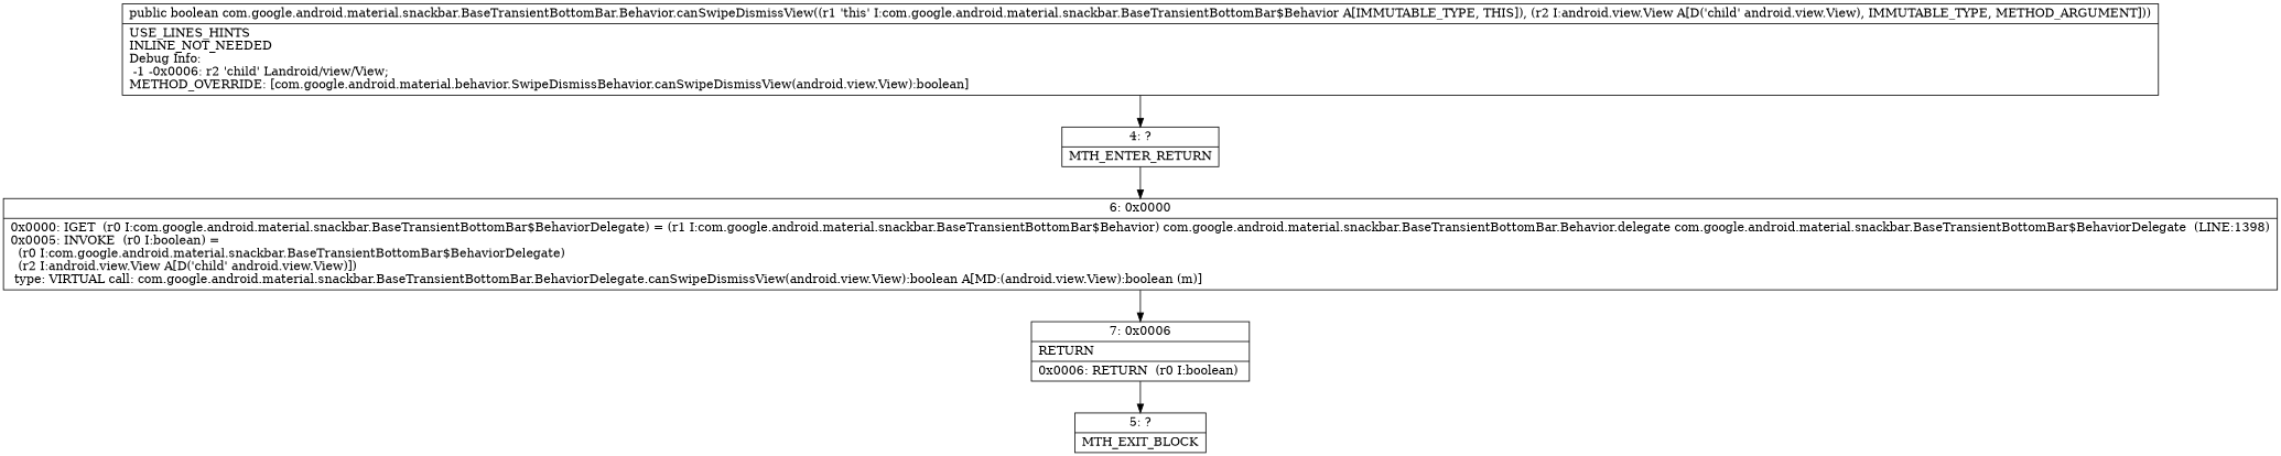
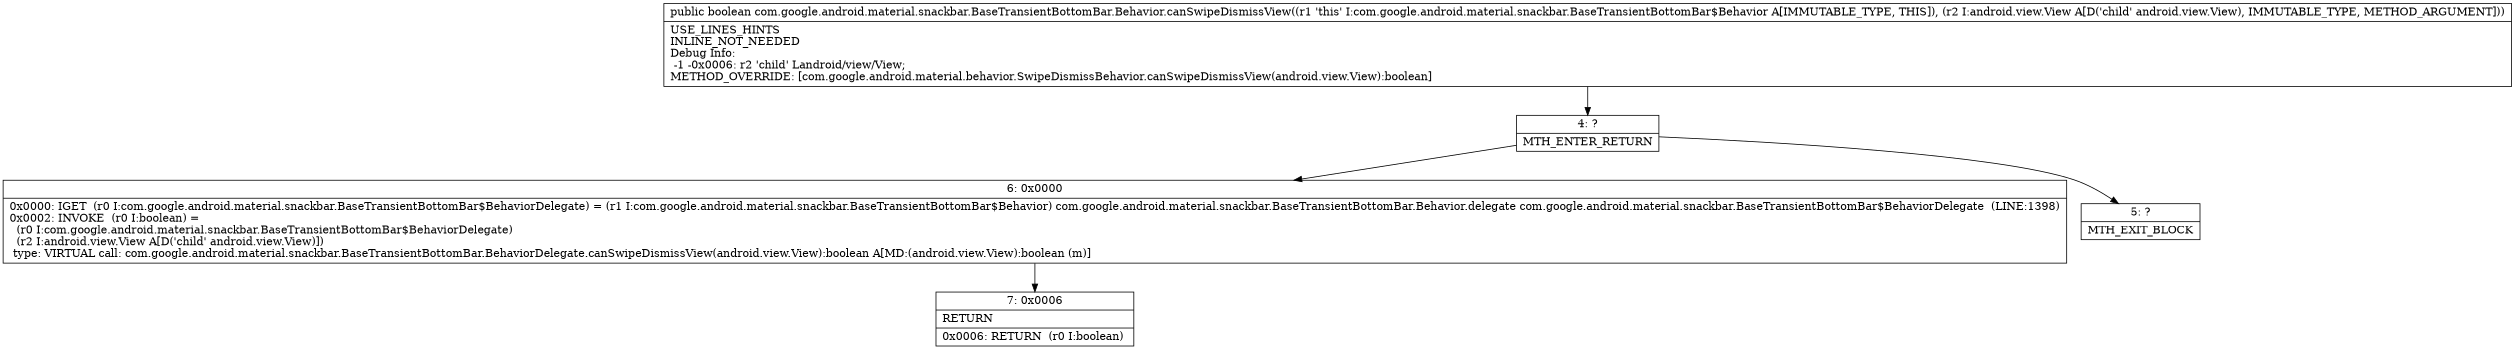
  digraph {
    node [shape=record]
    n1 [label="{4\:\ ?|MTH_ENTER_RETURN\l}"]
-   n2 [label="{6\:\ 0x0000|0x0000: IGET  (r0 I:com.google.android.material.snackbar.BaseTransientBottomBar$BehaviorDelegate) = (r1 I:com.google.android.material.snackbar.BaseTransientBottomBar$Behavior) com.google.android.material.snackbar.BaseTransientBottomBar.Behavior.delegate com.google.android.material.snackbar.BaseTransientBottomBar$BehaviorDelegate  (LINE:1398)\l0x0005: INVOKE  (r0 I:boolean) = \l  (r0 I:com.google.android.material.snackbar.BaseTransientBottomBar$BehaviorDelegate)\l  (r2 I:android.view.View A[D('child' android.view.View)])\l type: VIRTUAL call: com.google.android.material.snackbar.BaseTransientBottomBar.BehaviorDelegate.canSwipeDismissView(android.view.View):boolean A[MD:(android.view.View):boolean (m)]\l}"]
+   n2 [label="{6\:\ 0x0000|0x0000: IGET  (r0 I:com.google.android.material.snackbar.BaseTransientBottomBar$BehaviorDelegate) = (r1 I:com.google.android.material.snackbar.BaseTransientBottomBar$Behavior) com.google.android.material.snackbar.BaseTransientBottomBar.Behavior.delegate com.google.android.material.snackbar.BaseTransientBottomBar$BehaviorDelegate  (LINE:1398)\l0x0002: INVOKE  (r0 I:boolean) = \l  (r0 I:com.google.android.material.snackbar.BaseTransientBottomBar$BehaviorDelegate)\l  (r2 I:android.view.View A[D('child' android.view.View)])\l type: VIRTUAL call: com.google.android.material.snackbar.BaseTransientBottomBar.BehaviorDelegate.canSwipeDismissView(android.view.View):boolean A[MD:(android.view.View):boolean (m)]\l}"]
    n3 [label="{7\:\ 0x0006|RETURN\l|0x0006: RETURN  (r0 I:boolean) \l}"]
    n4 [label="{5\:\ ?|MTH_EXIT_BLOCK\l}"]
    n5 [label="{public boolean com.google.android.material.snackbar.BaseTransientBottomBar.Behavior.canSwipeDismissView((r1 'this' I:com.google.android.material.snackbar.BaseTransientBottomBar$Behavior A[IMMUTABLE_TYPE, THIS]), (r2 I:android.view.View A[D('child' android.view.View), IMMUTABLE_TYPE, METHOD_ARGUMENT]))  | USE_LINES_HINTS\lINLINE_NOT_NEEDED\lDebug Info:\l  \-1 \-0x0006: r2 'child' Landroid\/view\/View;\lMETHOD_OVERRIDE: [com.google.android.material.behavior.SwipeDismissBehavior.canSwipeDismissView(android.view.View):boolean]\l}"]
    n1 -> n2
    n2 -> n3
-   n3 -> n4
+   n1 -> n4
    n5 -> n1
  }
